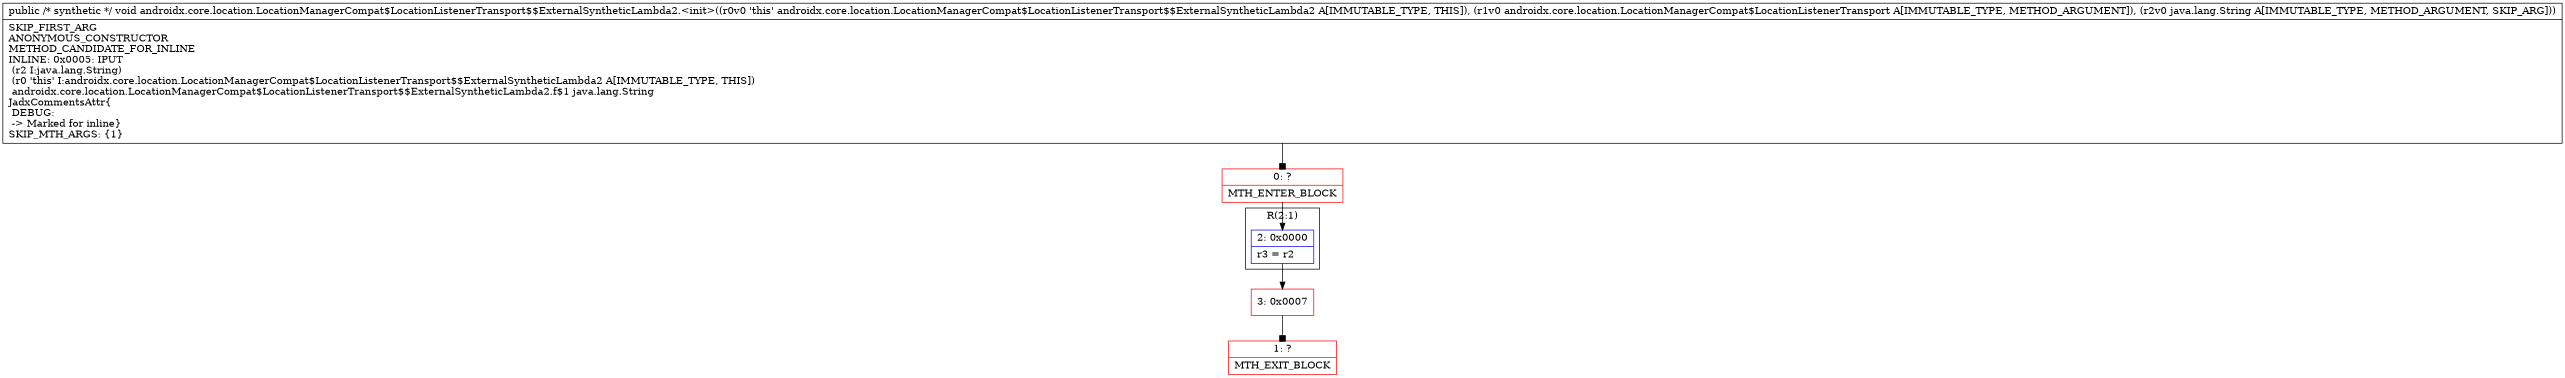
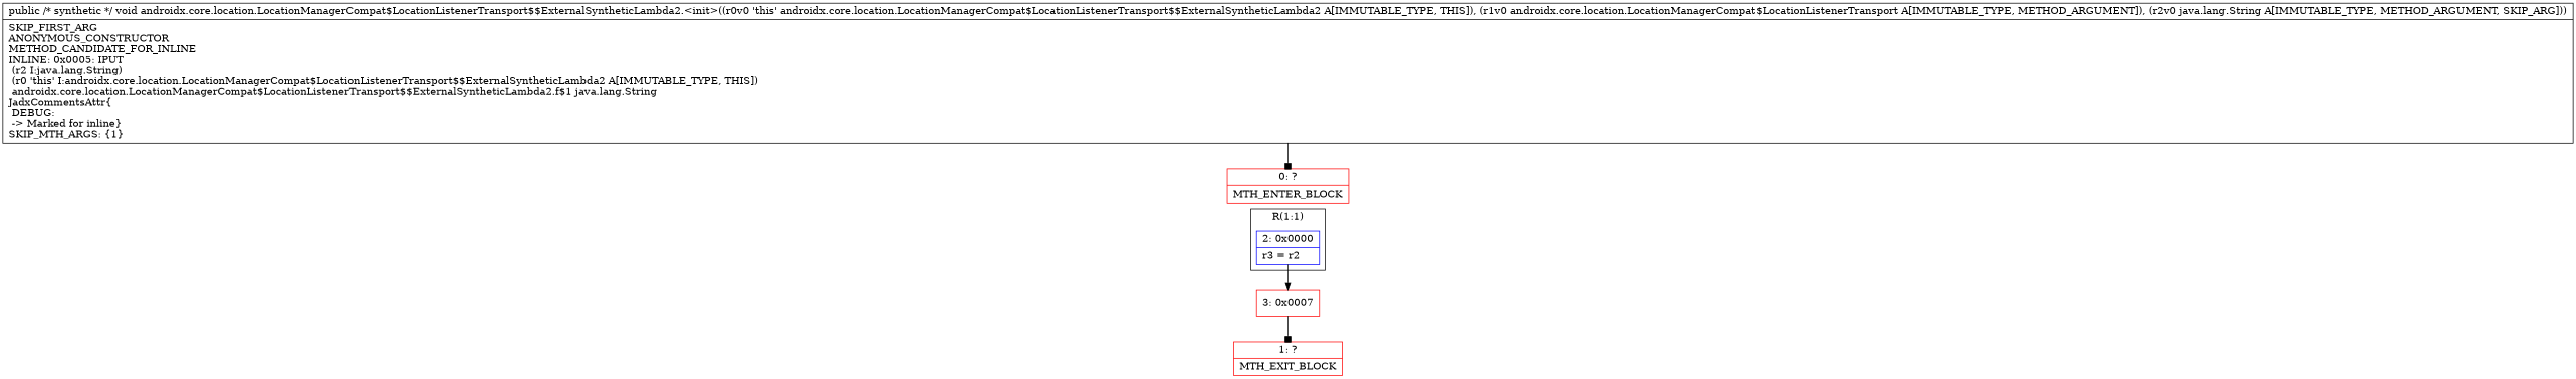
  digraph {
    node [color=red shape=record]
    edge [arrowhead=normal]
    n1 [color=blue label="{2\:\ 0x0000|r3 = r2\l}"]
    n2 [label="{3\:\ 0x0007}"]
    n3 [label="{1\:\ ?|MTH_EXIT_BLOCK\l}"]
    n4 [label="{0\:\ ?|MTH_ENTER_BLOCK\l}"]
    n5 [label="{public \/* synthetic *\/ void androidx.core.location.LocationManagerCompat$LocationListenerTransport$$ExternalSyntheticLambda2.\<init\>((r0v0 'this' androidx.core.location.LocationManagerCompat$LocationListenerTransport$$ExternalSyntheticLambda2 A[IMMUTABLE_TYPE, THIS]), (r1v0 androidx.core.location.LocationManagerCompat$LocationListenerTransport A[IMMUTABLE_TYPE, METHOD_ARGUMENT]), (r2v0 java.lang.String A[IMMUTABLE_TYPE, METHOD_ARGUMENT, SKIP_ARG]))  | SKIP_FIRST_ARG\lANONYMOUS_CONSTRUCTOR\lMETHOD_CANDIDATE_FOR_INLINE\lINLINE: 0x0005: IPUT  \l  (r2 I:java.lang.String)\l  (r0 'this' I:androidx.core.location.LocationManagerCompat$LocationListenerTransport$$ExternalSyntheticLambda2 A[IMMUTABLE_TYPE, THIS])\l androidx.core.location.LocationManagerCompat$LocationListenerTransport$$ExternalSyntheticLambda2.f$1 java.lang.String\lJadxCommentsAttr\{\l DEBUG: \l \-\> Marked for inline\}\lSKIP_MTH_ARGS: \{1\}\l}" color=""]
    subgraph cluster_1 {
-     label="R(2:1)"
+     label="R(1:1)"
      n1
    }
    n1 -> n2
    n2 -> n3 [arrowhead=box]
-   n4 -> n1
    n5 -> n4 [arrowhead=box]
  }
